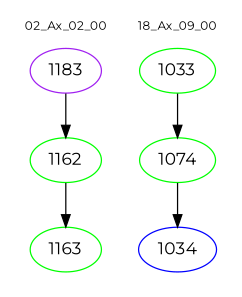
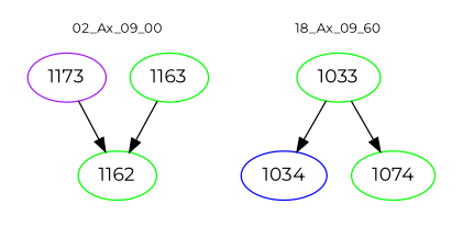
  digraph {
    fontname=Montserrat
    node [color=green fontname=Montserrat]
    edge [color=black fontname=Montserrat]
    n1 [label=1162]
    n2 [label=1163]
-   n3 [color=purple label=1183]
+   n3 [color=purple label=1173]
    n4 [label=1033]
    n5 [color=blue label=1034]
    n6 [label=1074]
    subgraph cluster_1 {
      color=white
      fontsize=10
-     label="02_Ax_02_00"
+     label="02_Ax_09_00"
      n1
      n2
      n3
    }
    subgraph cluster_2 {
      color=white
      fontsize=10
-     label="18_Ax_09_00"
+     label="18_Ax_09_60"
      n4
      n5
      n6
    }
-   n1 -> n2
+   n2 -> n1
    n3 -> n1
-   n6 -> n5
+   n4 -> n5
    n4 -> n6
  }
